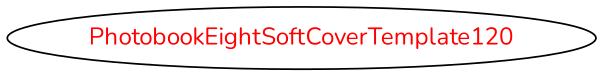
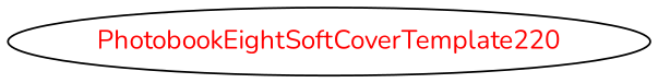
  digraph {
    concentrate=true
    rankdir=TB
    ranksep=2.0
    splines=ortho
    fontname=Nunito
-   PhotobookEightSoftCoverTemplate220 [fontcolor=red fontname=Nunito label=PhotobookEightSoftCoverTemplate120]
+   PhotobookEightSoftCoverTemplate220 [fontcolor=red fontname=Nunito]
  }
